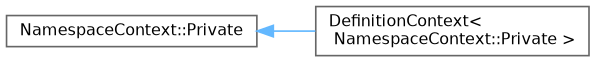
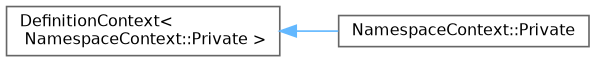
  digraph {
    rankdir=LR
    node [color=grey40 fillcolor=white fontname=Helvetica fontsize=10 shape=box style=filled]
    n1 [height=0.2 label="DefinitionContext\<\l NamespaceContext::Private \>" width=0.4]
    n2 [height=0.2 label="NamespaceContext::Private" width=0.4]
-   n2 -> n1 [color=steelblue1 dir=back fontname=Helvetica fontsize=10 labelfontname=Helvetica labelfontsize=10 style=solid]
+   n1 -> n2 [color=steelblue1 dir=back fontname=Helvetica fontsize=10 labelfontname=Helvetica labelfontsize=10 style=solid]
  }
